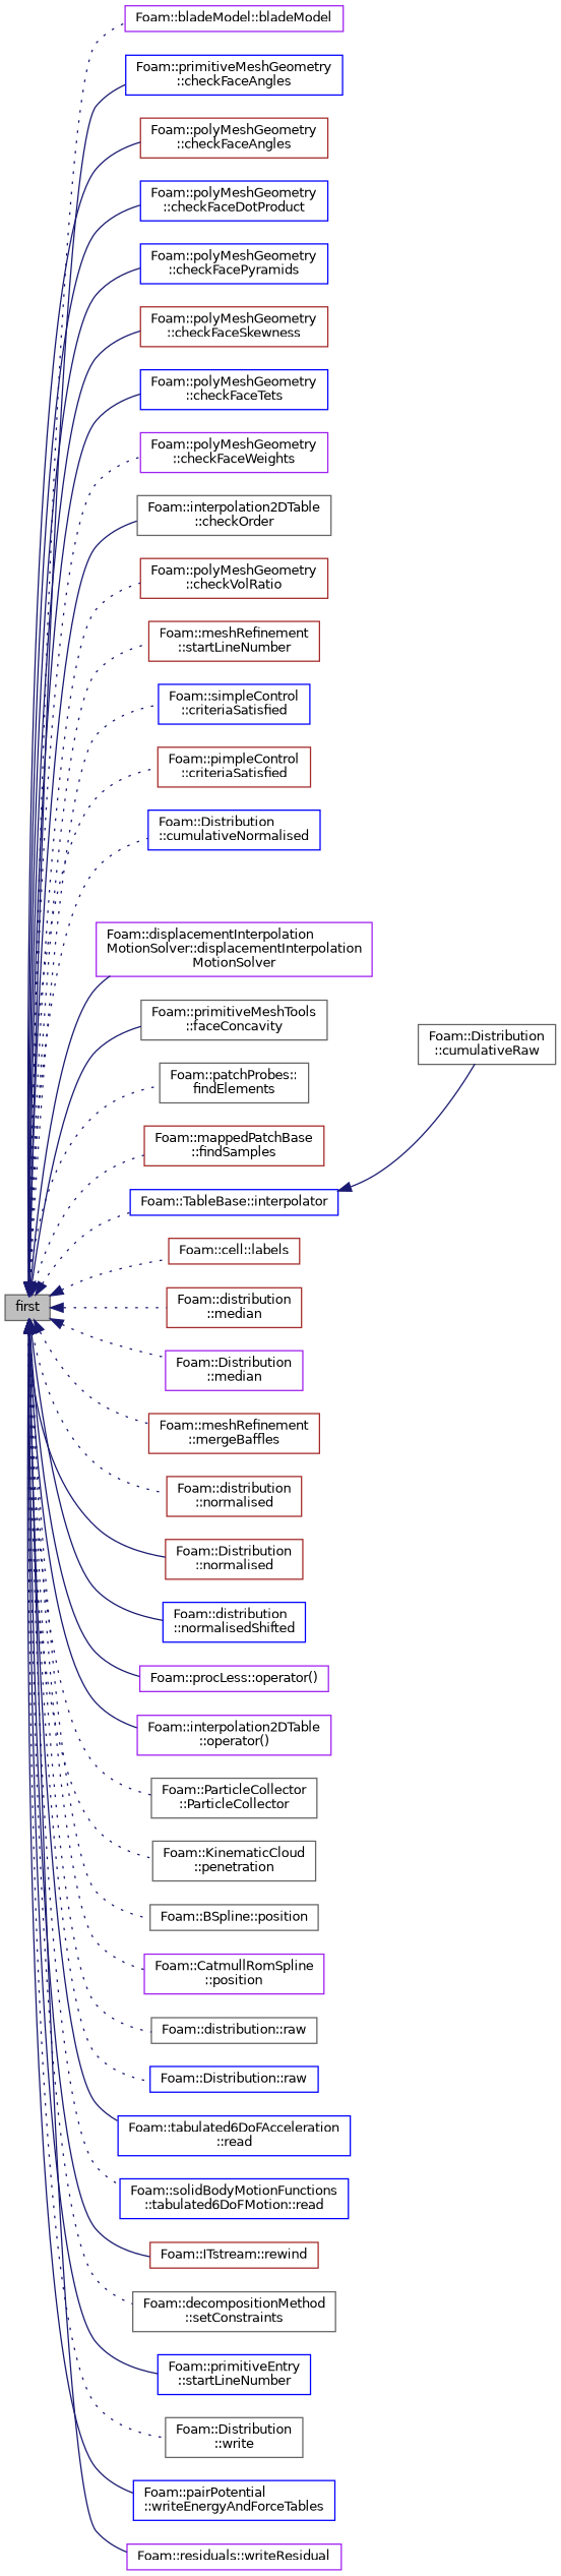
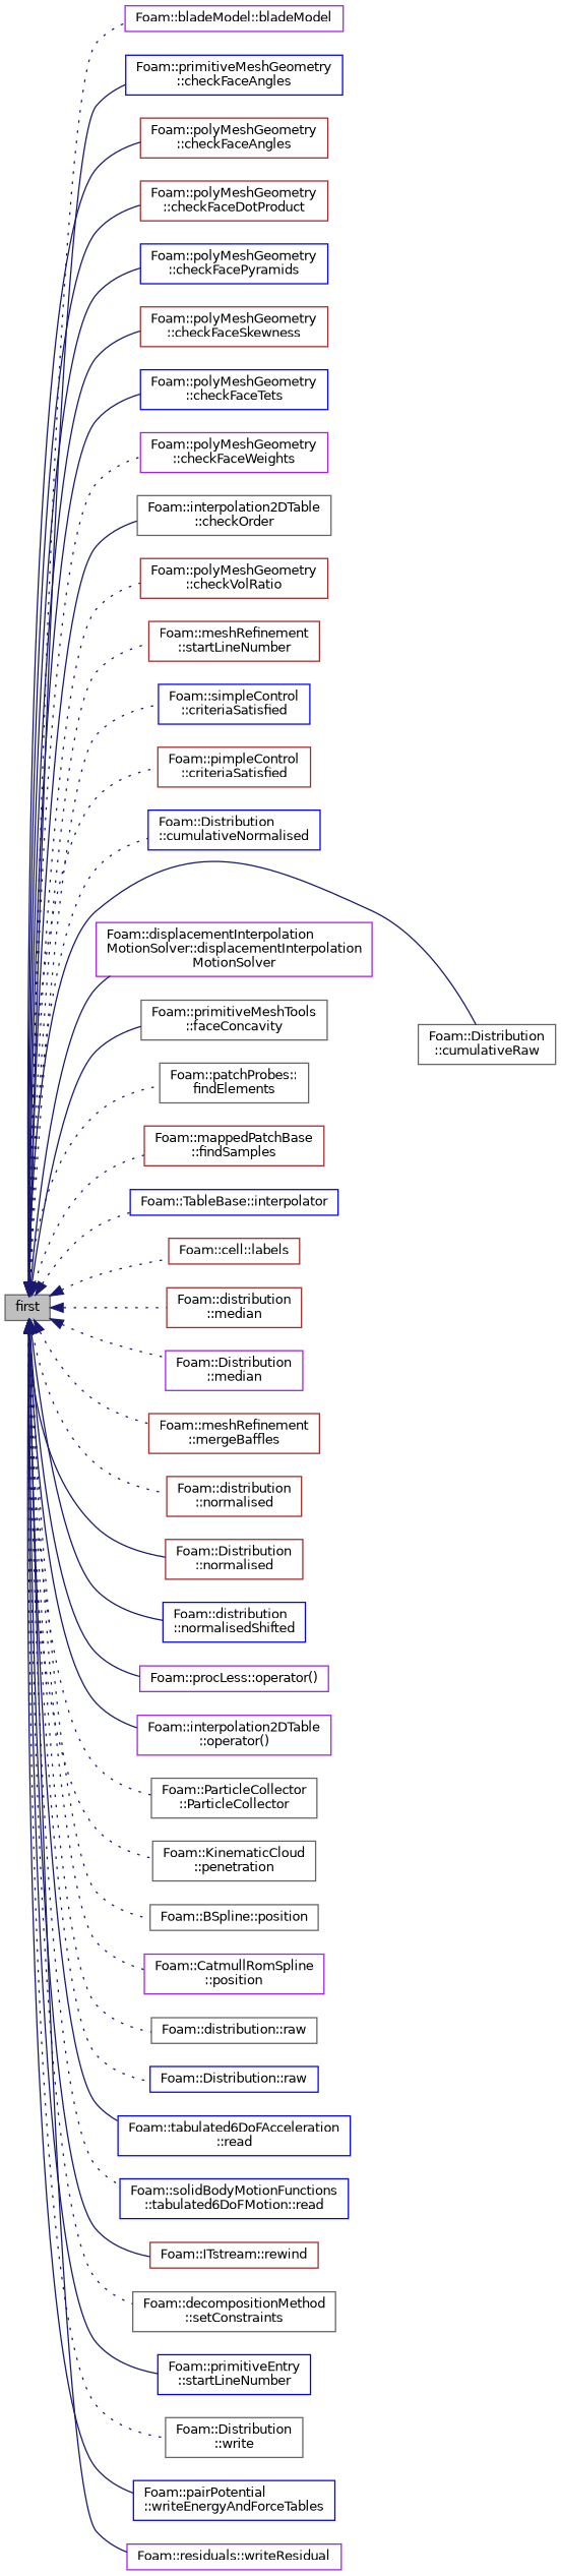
  digraph {
    rankdir=LR
    node [color=brown fontname=Helvetica fontsize=10 shape=record]
    edge [color=midnightblue dir=back fontname=Helvetica fontsize=10 labelfontname=Helvetica labelfontsize=10 style=dotted]
    n1 [color=gray40 fillcolor=grey75 fontcolor=black height=0.2 label=first style=filled width=0.4]
    n2 [color=purple height=0.2 label="Foam::bladeModel::bladeModel" width=0.4]
    n3 [color=blue height=0.2 label="Foam::primitiveMeshGeometry\l::checkFaceAngles" width=0.4]
    n4 [height=0.2 label="Foam::polyMeshGeometry\l::checkFaceAngles" width=0.4]
-   n5 [color=blue height=0.2 label="Foam::polyMeshGeometry\l::checkFaceDotProduct" width=0.4]
+   n5 [height=0.2 label="Foam::polyMeshGeometry\l::checkFaceDotProduct" width=0.4]
    n6 [color=blue height=0.2 label="Foam::polyMeshGeometry\l::checkFacePyramids" width=0.4]
    n7 [height=0.2 label="Foam::polyMeshGeometry\l::checkFaceSkewness" width=0.4]
    n8 [color=blue height=0.2 label="Foam::polyMeshGeometry\l::checkFaceTets" width=0.4]
    n9 [color=purple height=0.2 label="Foam::polyMeshGeometry\l::checkFaceWeights" width=0.4]
    n10 [color=gray40 height=0.2 label="Foam::interpolation2DTable\l::checkOrder" width=0.4]
    n11 [height=0.2 label="Foam::polyMeshGeometry\l::checkVolRatio" width=0.4]
    n12 [height=0.2 label="Foam::meshRefinement\l::startLineNumber" width=0.4]
    n13 [color=blue height=0.2 label="Foam::simpleControl\l::criteriaSatisfied" width=0.4]
    n14 [height=0.2 label="Foam::pimpleControl\l::criteriaSatisfied" width=0.4]
    n15 [color=blue height=0.2 label="Foam::Distribution\l::cumulativeNormalised" width=0.4]
    n16 [color=gray40 height=0.2 label="Foam::Distribution\l::cumulativeRaw" width=0.4]
    n17 [color=purple height=0.2 label="Foam::displacementInterpolation\lMotionSolver::displacementInterpolation\lMotionSolver" width=0.4]
    n18 [color=gray40 height=0.2 label="Foam::primitiveMeshTools\l::faceConcavity" width=0.4]
    n19 [color=gray40 height=0.2 label="Foam::patchProbes::\lfindElements" width=0.4]
    n20 [height=0.2 label="Foam::mappedPatchBase\l::findSamples" width=0.4]
    n21 [color=blue height=0.2 label="Foam::TableBase::interpolator" width=0.4]
    n22 [height=0.2 label="Foam::cell::labels" width=0.4]
    n23 [height=0.2 label="Foam::distribution\l::median" width=0.4]
    n24 [color=purple height=0.2 label="Foam::Distribution\l::median" width=0.4]
    n25 [height=0.2 label="Foam::meshRefinement\l::mergeBaffles" width=0.4]
    n26 [height=0.2 label="Foam::distribution\l::normalised" width=0.4]
    n27 [height=0.2 label="Foam::Distribution\l::normalised" width=0.4]
    n28 [color=blue height=0.2 label="Foam::distribution\l::normalisedShifted" width=0.4]
    n29 [color=purple height=0.2 label="Foam::procLess::operator()" width=0.4]
    n30 [color=purple height=0.2 label="Foam::interpolation2DTable\l::operator()" width=0.4]
    n31 [color=gray40 height=0.2 label="Foam::ParticleCollector\l::ParticleCollector" width=0.4]
    n32 [color=gray40 height=0.2 label="Foam::KinematicCloud\l::penetration" width=0.4]
    n33 [color=gray40 height=0.2 label="Foam::BSpline::position" width=0.4]
    n34 [color=purple height=0.2 label="Foam::CatmullRomSpline\l::position" width=0.4]
    n35 [color=gray40 height=0.2 label="Foam::distribution::raw" width=0.4]
    n36 [color=blue height=0.2 label="Foam::Distribution::raw" width=0.4]
    n37 [color=blue height=0.2 label="Foam::tabulated6DoFAcceleration\l::read" width=0.4]
    n38 [color=blue height=0.2 label="Foam::solidBodyMotionFunctions\l::tabulated6DoFMotion::read" width=0.4]
    n39 [height=0.2 label="Foam::ITstream::rewind" width=0.4]
    n40 [color=gray40 height=0.2 label="Foam::decompositionMethod\l::setConstraints" width=0.4]
    n41 [color=blue height=0.2 label="Foam::primitiveEntry\l::startLineNumber" width=0.4]
    n42 [color=gray40 height=0.2 label="Foam::Distribution\l::write" width=0.4]
    n43 [color=blue height=0.2 label="Foam::pairPotential\l::writeEnergyAndForceTables" width=0.4]
    n44 [color=purple height=0.2 label="Foam::residuals::writeResidual" width=0.4]
    n1 -> n2
    n1 -> n3 [style=solid]
    n1 -> n4 [style=solid]
    n1 -> n5 [style=solid]
    n1 -> n6 [style=solid]
    n1 -> n7 [style=solid]
    n1 -> n8 [style=solid]
    n1 -> n9
    n1 -> n10 [style=solid]
    n1 -> n11
    n1 -> n12
    n1 -> n13
    n1 -> n14
    n1 -> n15
-   n21 -> n16 [style=solid]
+   n1 -> n16 [style=solid]
    n1 -> n17 [style=solid]
    n1 -> n18 [style=solid]
    n1 -> n19
    n1 -> n20
    n1 -> n21
    n1 -> n22
    n1 -> n23
    n1 -> n24
    n1 -> n25
    n1 -> n26
    n1 -> n27 [style=solid]
    n1 -> n28 [style=solid]
    n1 -> n29 [style=solid]
    n1 -> n30 [style=solid]
    n1 -> n31
    n1 -> n32
    n1 -> n33
    n1 -> n34
    n1 -> n35
    n1 -> n36
    n1 -> n37 [style=solid]
    n1 -> n38
    n1 -> n39 [style=solid]
    n1 -> n40
    n1 -> n41 [style=solid]
    n1 -> n42
    n1 -> n43 [style=solid]
    n1 -> n44 [style=solid]
  }
